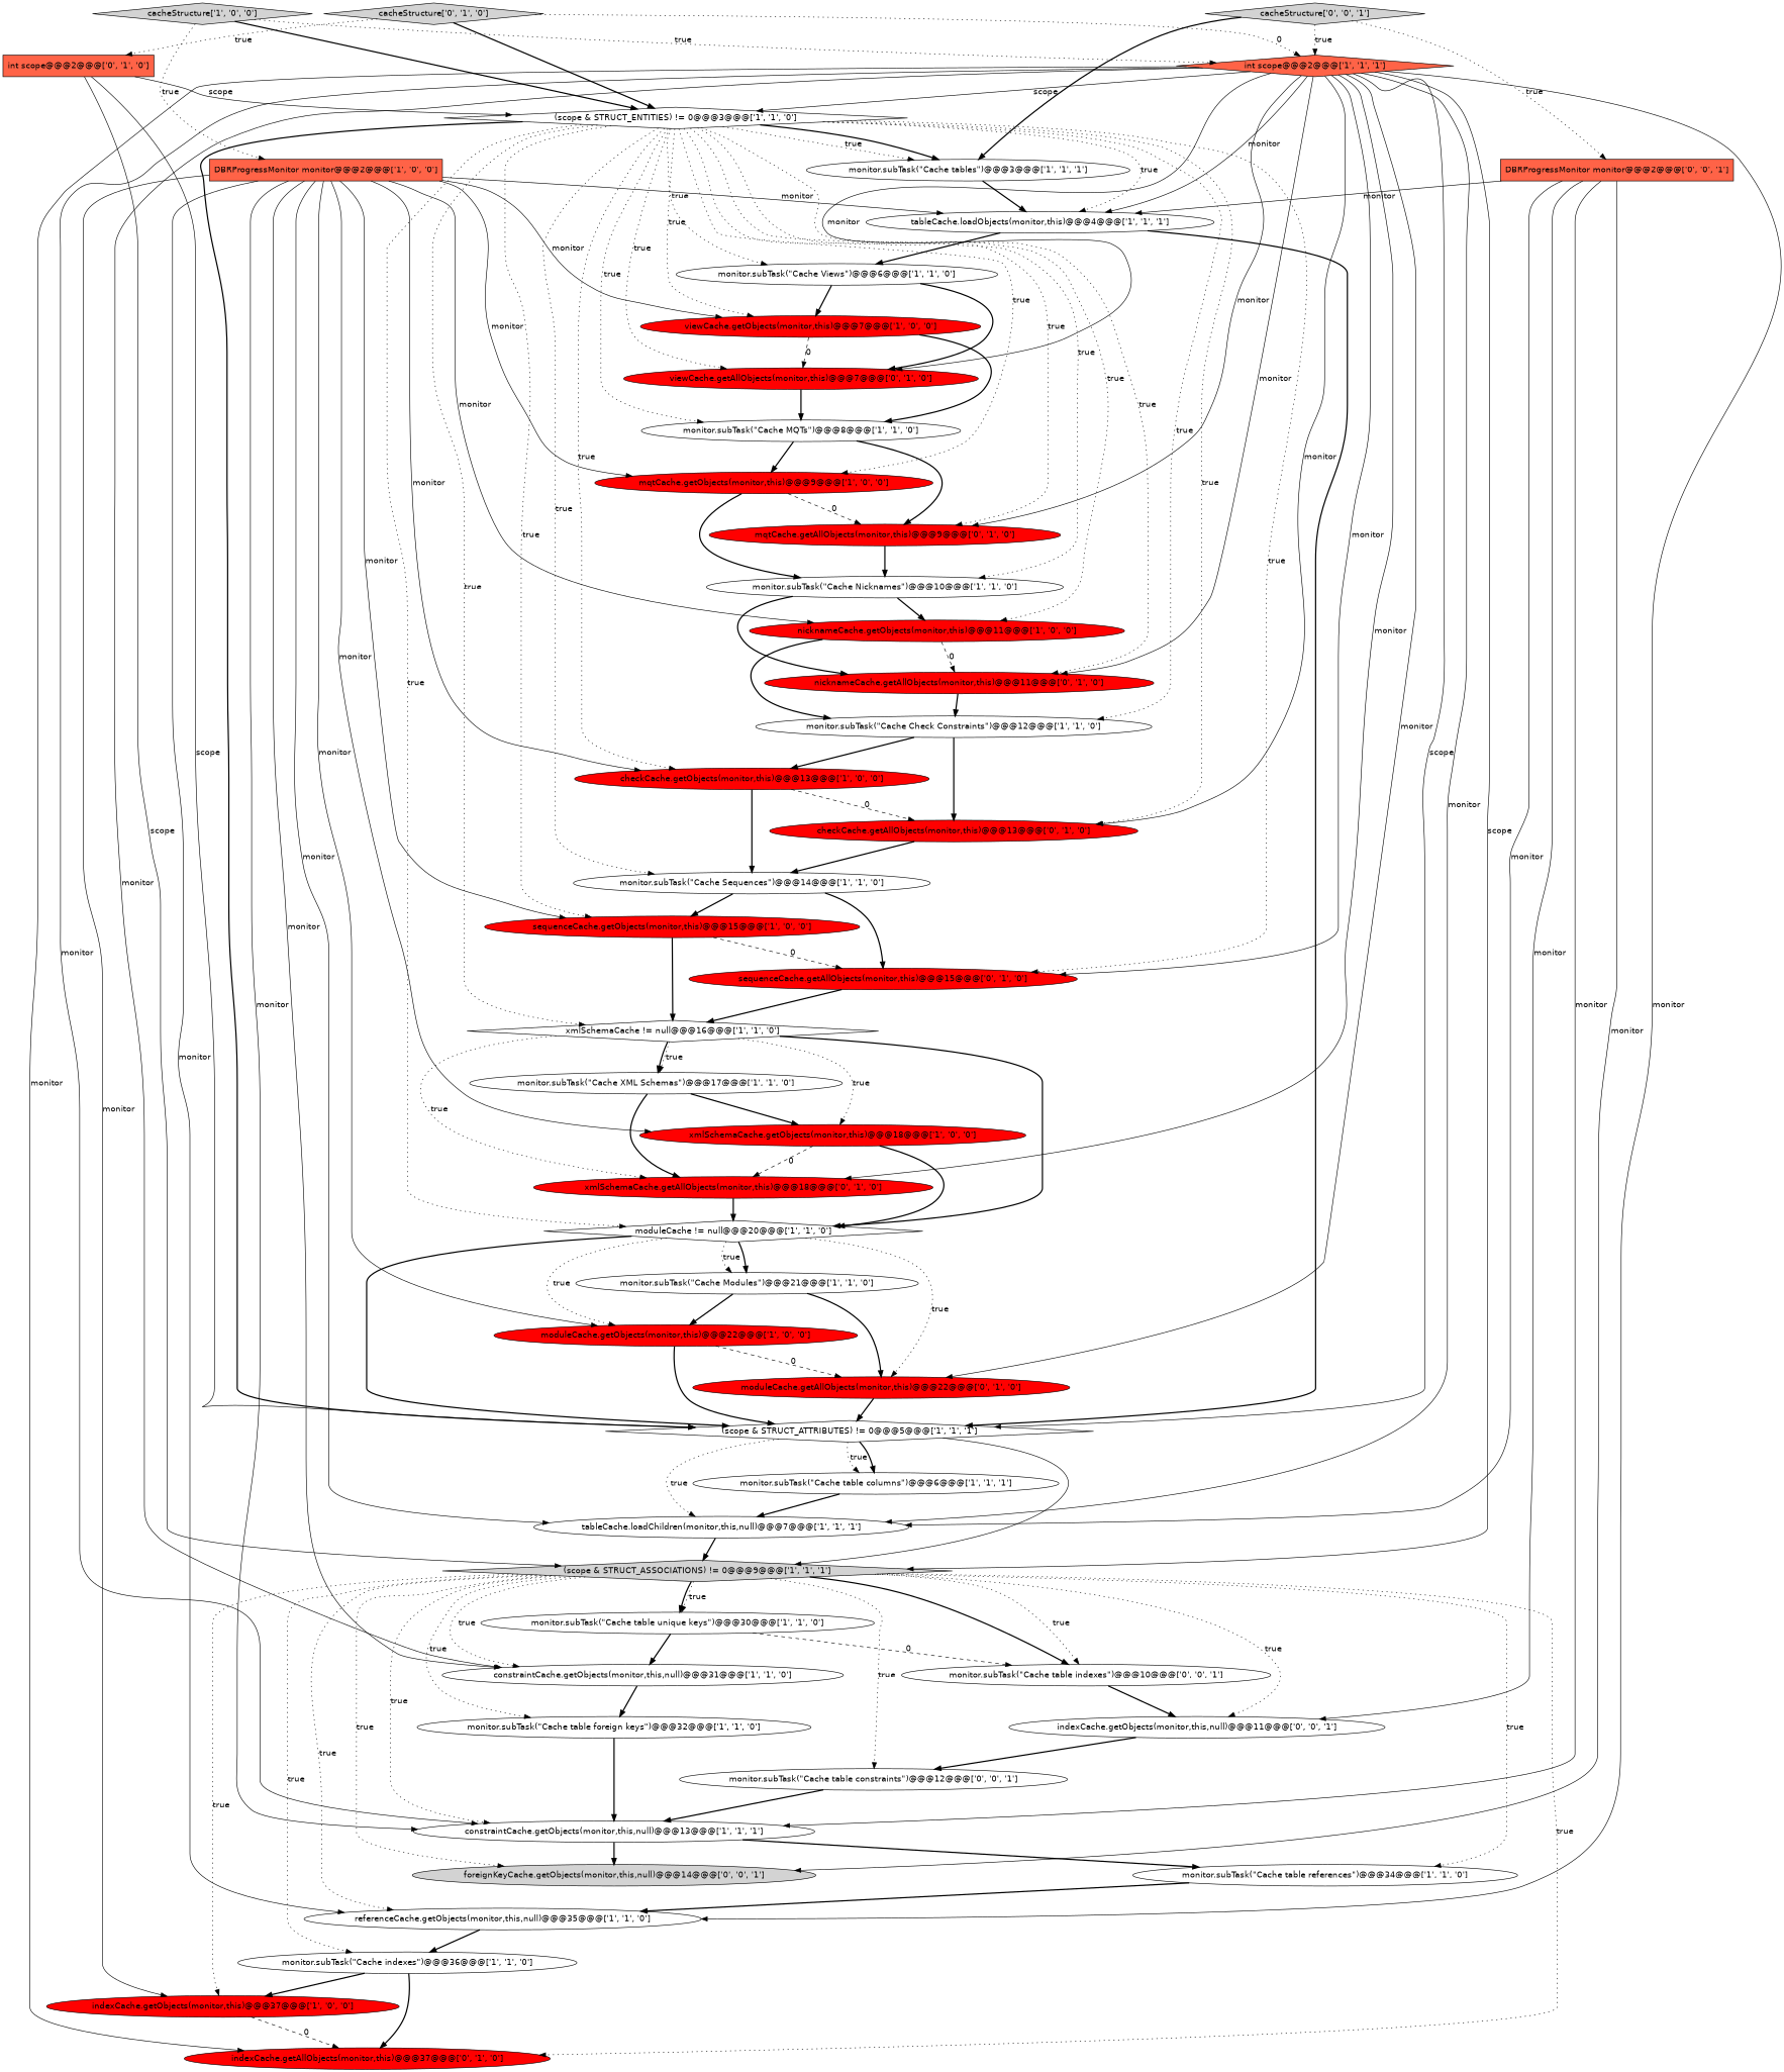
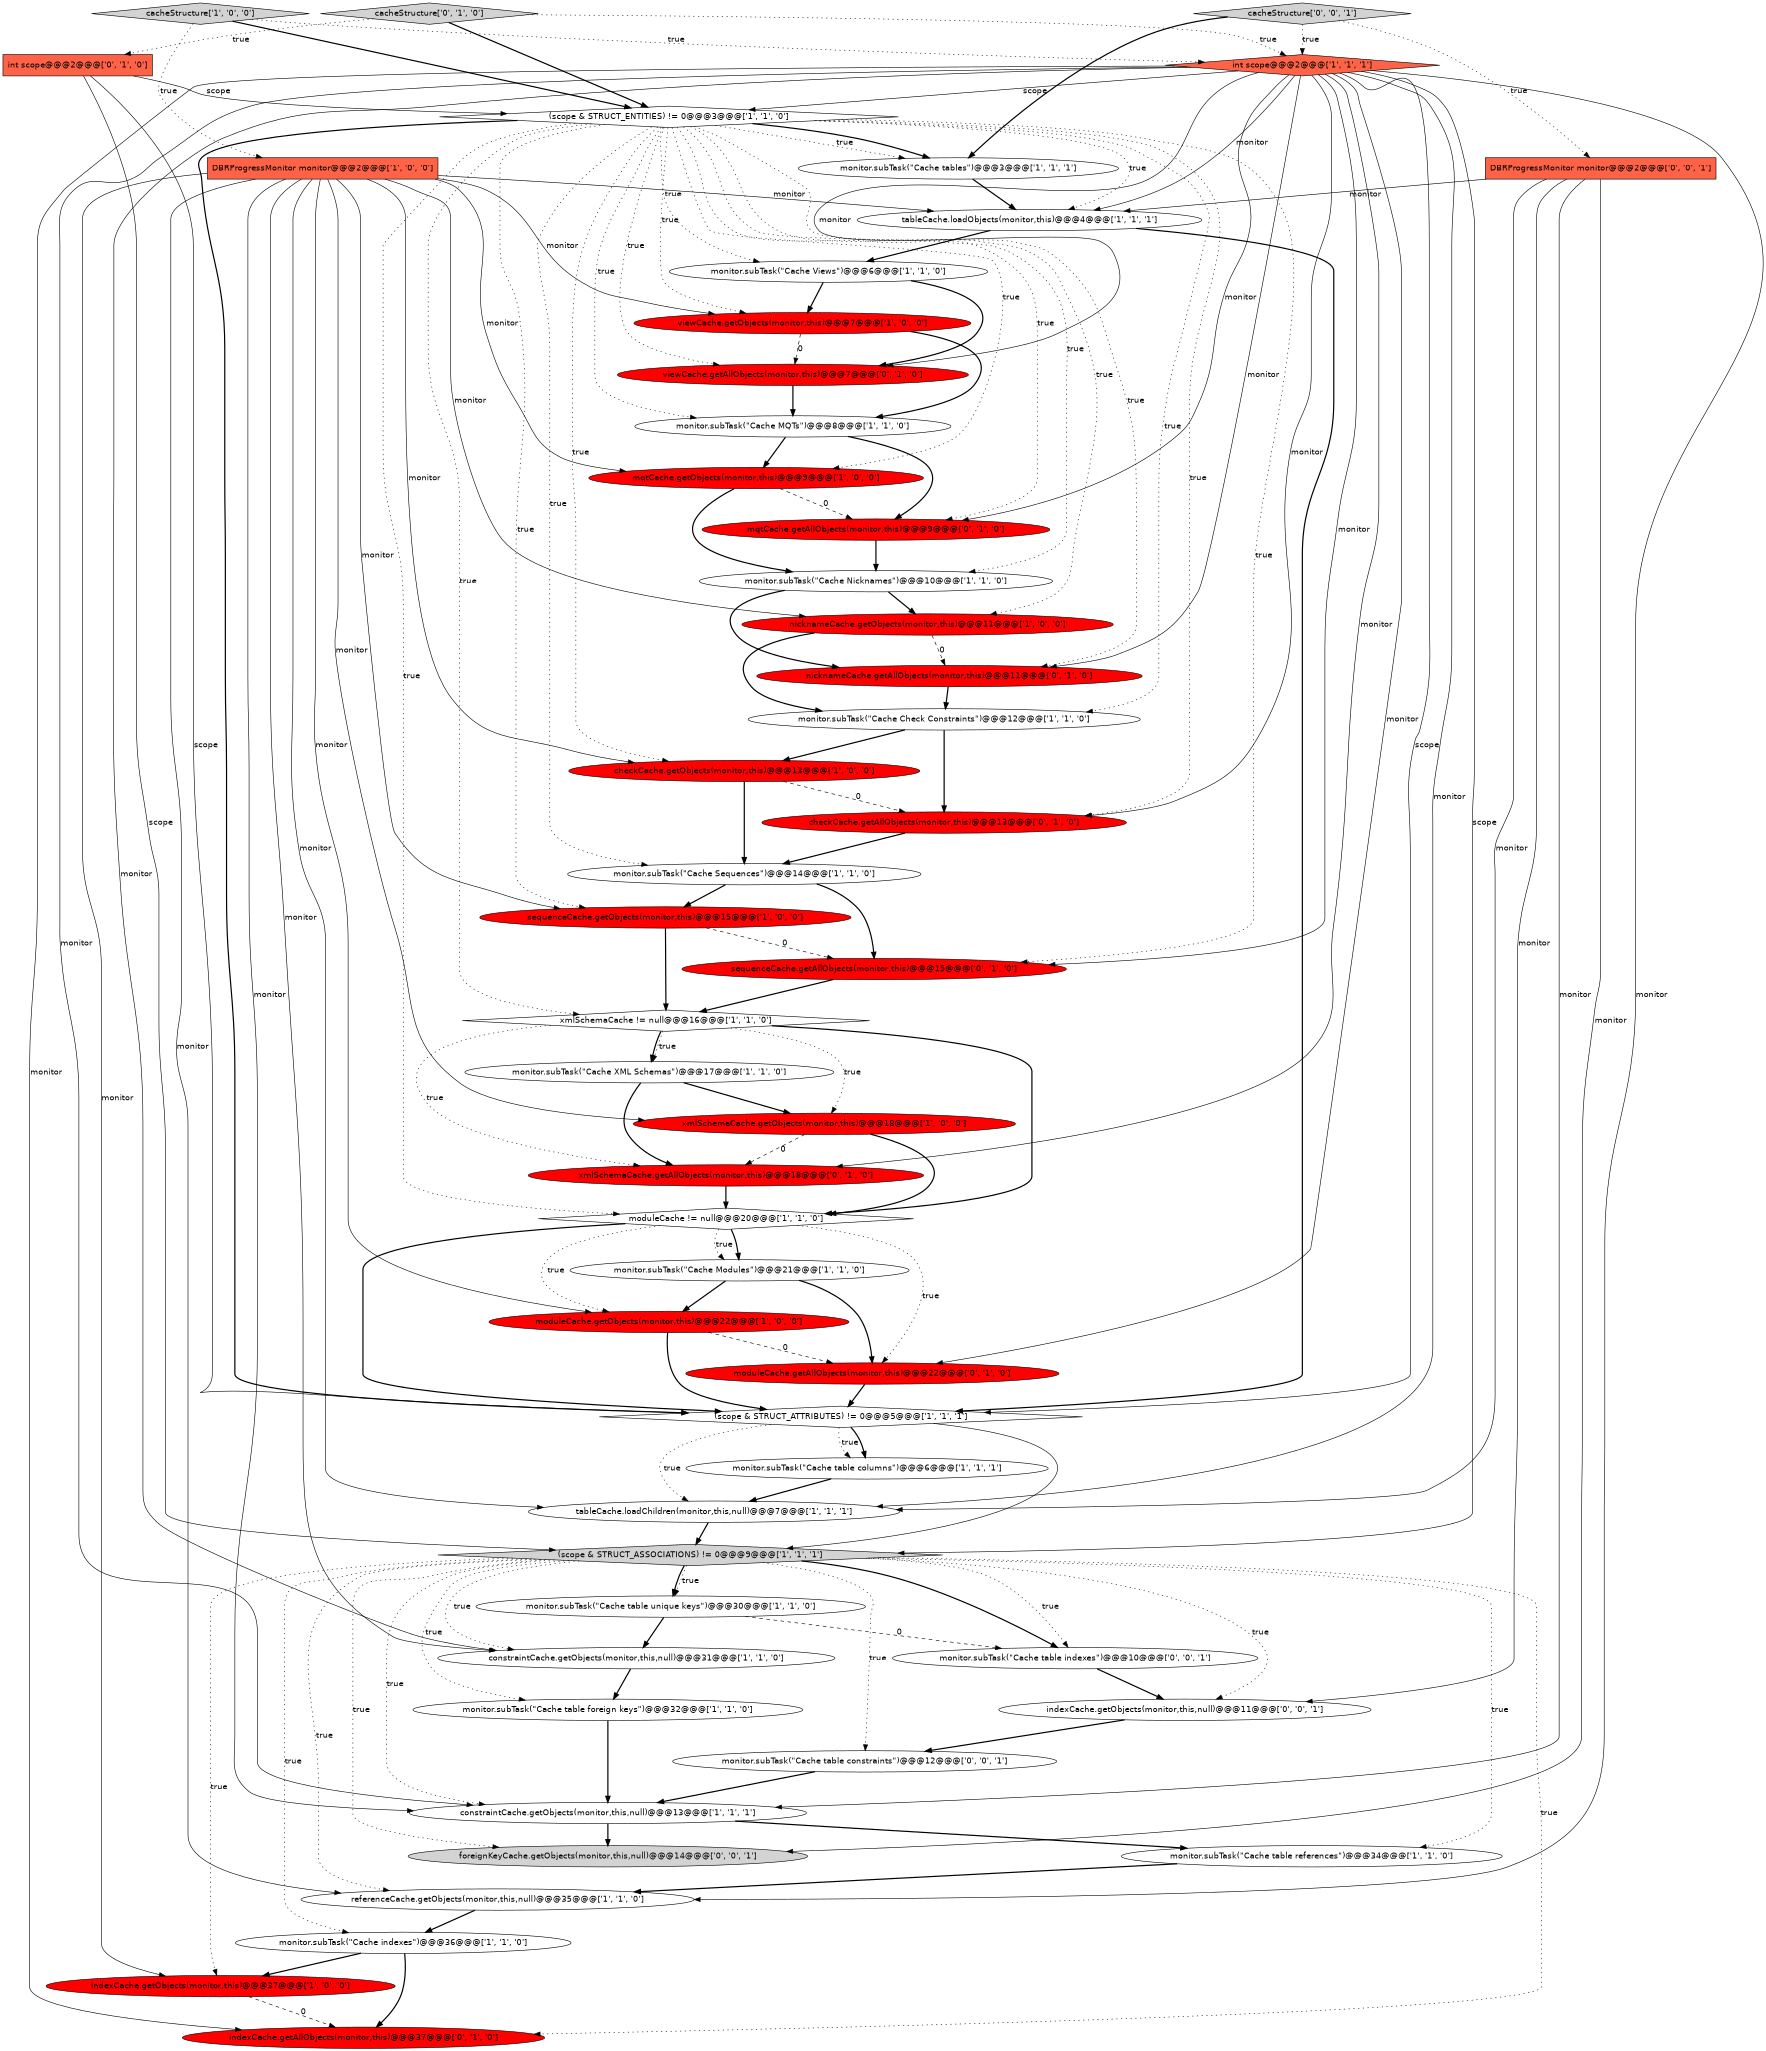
  digraph {
    fontname="DejaVu Sans"
    node [fillcolor=white fontname="DejaVu Sans" shape=ellipse style=filled]
    edge [fontname="DejaVu Sans" style=bold]
    n1 [label="monitor.subTask(\"Cache Sequences\")@@@14@@@['1', '1', '0']"]
    n2 [fillcolor=red label="sequenceCache.getAllObjects(monitor,this)@@@15@@@['0', '1', '0']"]
    n3 [fillcolor=red label="sequenceCache.getObjects(monitor,this)@@@15@@@['1', '0', '0']"]
    n4 [label="xmlSchemaCache != null@@@16@@@['1', '1', '0']" shape=diamond]
    n5 [label="monitor.subTask(\"Cache table columns\")@@@6@@@['1', '1', '1']"]
    n6 [label="tableCache.loadChildren(monitor,this,null)@@@7@@@['1', '1', '1']"]
    n7 [fillcolor=lightgray label="(scope & STRUCT_ASSOCIATIONS) != 0@@@9@@@['1', '1', '1']" shape=diamond]
    n8 [label="monitor.subTask(\"Cache Modules\")@@@21@@@['1', '1', '0']"]
    n9 [fillcolor=red label="moduleCache.getAllObjects(monitor,this)@@@22@@@['0', '1', '0']"]
    n10 [fillcolor=red label="moduleCache.getObjects(monitor,this)@@@22@@@['1', '0', '0']"]
    n11 [label="(scope & STRUCT_ATTRIBUTES) != 0@@@5@@@['1', '1', '1']" shape=diamond]
    n12 [fillcolor=red label="indexCache.getAllObjects(monitor,this)@@@37@@@['0', '1', '0']"]
    n13 [label="constraintCache.getObjects(monitor,this,null)@@@13@@@['1', '1', '1']"]
    n14 [label="monitor.subTask(\"Cache table references\")@@@34@@@['1', '1', '0']"]
    n15 [fillcolor=lightgray label="foreignKeyCache.getObjects(monitor,this,null)@@@14@@@['0', '0', '1']"]
    n16 [label="referenceCache.getObjects(monitor,this,null)@@@35@@@['1', '1', '0']"]
    n17 [label="monitor.subTask(\"Cache indexes\")@@@36@@@['1', '1', '0']"]
    n18 [label="monitor.subTask(\"Cache table foreign keys\")@@@32@@@['1', '1', '0']"]
    n19 [fillcolor=red label="indexCache.getObjects(monitor,this)@@@37@@@['1', '0', '0']"]
    n20 [label="moduleCache != null@@@20@@@['1', '1', '0']" shape=diamond]
    n21 [fillcolor=red label="viewCache.getAllObjects(monitor,this)@@@7@@@['0', '1', '0']"]
    n22 [label="monitor.subTask(\"Cache MQTs\")@@@8@@@['1', '1', '0']"]
    n23 [fillcolor=red label="mqtCache.getAllObjects(monitor,this)@@@9@@@['0', '1', '0']"]
    n24 [fillcolor=red label="mqtCache.getObjects(monitor,this)@@@9@@@['1', '0', '0']"]
    n25 [label="constraintCache.getObjects(monitor,this,null)@@@31@@@['1', '1', '0']"]
    n26 [label="monitor.subTask(\"Cache table unique keys\")@@@30@@@['1', '1', '0']"]
    n27 [label="monitor.subTask(\"Cache table indexes\")@@@10@@@['0', '0', '1']"]
    n28 [label="indexCache.getObjects(monitor,this,null)@@@11@@@['0', '0', '1']"]
    n29 [label="monitor.subTask(\"Cache table constraints\")@@@12@@@['0', '0', '1']"]
    n30 [fillcolor=tomato label="int scope@@@2@@@['1', '1', '1']" shape=diamond]
    n31 [label="tableCache.loadObjects(monitor,this)@@@4@@@['1', '1', '1']"]
    n32 [fillcolor=red label="xmlSchemaCache.getAllObjects(monitor,this)@@@18@@@['0', '1', '0']"]
    n33 [fillcolor=red label="checkCache.getAllObjects(monitor,this)@@@13@@@['0', '1', '0']"]
    n34 [label="(scope & STRUCT_ENTITIES) != 0@@@3@@@['1', '1', '0']" shape=diamond]
    n35 [fillcolor=red label="nicknameCache.getAllObjects(monitor,this)@@@11@@@['0', '1', '0']"]
    n36 [label="monitor.subTask(\"Cache Views\")@@@6@@@['1', '1', '0']"]
    n37 [fillcolor=red label="viewCache.getObjects(monitor,this)@@@7@@@['1', '0', '0']"]
    n38 [label="monitor.subTask(\"Cache Nicknames\")@@@10@@@['1', '1', '0']"]
    n39 [label="monitor.subTask(\"Cache Check Constraints\")@@@12@@@['1', '1', '0']"]
    n40 [fillcolor=red label="checkCache.getObjects(monitor,this)@@@13@@@['1', '0', '0']"]
    n41 [label="monitor.subTask(\"Cache tables\")@@@3@@@['1', '1', '1']"]
    n42 [fillcolor=red label="nicknameCache.getObjects(monitor,this)@@@11@@@['1', '0', '0']"]
    n43 [fillcolor=tomato label="int scope@@@2@@@['0', '1', '0']" shape=box]
    n44 [fillcolor=lightgray label="cacheStructure['1', '0', '0']" shape=diamond]
    n45 [fillcolor=tomato label="DBRProgressMonitor monitor@@@2@@@['1', '0', '0']" shape=box]
    n46 [fillcolor=red label="xmlSchemaCache.getObjects(monitor,this)@@@18@@@['1', '0', '0']"]
    n47 [fillcolor=tomato label="DBRProgressMonitor monitor@@@2@@@['0', '0', '1']" shape=box]
    n48 [label="monitor.subTask(\"Cache XML Schemas\")@@@17@@@['1', '1', '0']"]
    n49 [fillcolor=lightgray label="cacheStructure['0', '0', '1']" shape=diamond]
    n50 [fillcolor=lightgray label="cacheStructure['0', '1', '0']" shape=diamond]
    n1 -> n2
    n1 -> n3
    n2 -> n4
    n3 -> n2 [label=0 style=dashed]
    n3 -> n4
    n4 -> n20
    n4 -> n32 [label=true style=dotted]
    n4 -> n46 [label=true style=dotted]
    n4 -> n48 [label=true style=dotted]
    n4 -> n48
    n5 -> n6
    n6 -> n7
    n7 -> n12 [label=true style=dotted]
    n7 -> n13 [label=true style=dotted]
    n7 -> n14 [label=true style=dotted]
    n7 -> n15 [label=true style=dotted]
    n7 -> n16 [label=true style=dotted]
    n7 -> n17 [label=true style=dotted]
    n7 -> n18 [label=true style=dotted]
    n7 -> n19 [label=true style=dotted]
    n7 -> n25 [label=true style=dotted]
    n7 -> n26
    n7 -> n26 [label=true style=dotted]
    n7 -> n27 [label=true style=dotted]
    n7 -> n27
    n7 -> n28 [label=true style=dotted]
    n7 -> n29 [label=true style=dotted]
    n8 -> n9
    n8 -> n10
    n9 -> n11
    n10 -> n9 [label=0 style=dashed]
    n10 -> n11
    n11 -> n5 [label=true style=dotted]
    n11 -> n5
    n11 -> n6 [label=true style=dotted]
    n11 -> n7 [style=solid]
    n13 -> n14
    n13 -> n15
    n14 -> n16
    n16 -> n17
    n17 -> n12
    n17 -> n19
    n18 -> n13
    n19 -> n12 [label=0 style=dashed]
    n20 -> n8
    n20 -> n8 [label=true style=dotted]
    n20 -> n9 [label=true style=dotted]
    n20 -> n10 [label=true style=dotted]
    n20 -> n11
    n21 -> n22
    n22 -> n23
    n22 -> n24
    n23 -> n38
    n24 -> n23 [label=0 style=dashed]
    n24 -> n38
    n25 -> n18
    n26 -> n25
    n26 -> n27 [label=0 style=dashed]
    n27 -> n28
    n28 -> n29
    n29 -> n13
    n30 -> n2 [label=monitor style=solid]
    n30 -> n6 [label=monitor style=solid]
    n30 -> n7 [label=scope style=solid]
    n30 -> n9 [label=monitor style=solid]
    n30 -> n11 [label=scope style=solid]
    n30 -> n12 [label=monitor style=solid]
    n30 -> n13 [label=monitor style=solid]
    n30 -> n16 [label=monitor style=solid]
    n30 -> n21 [label=monitor style=solid]
    n30 -> n23 [label=monitor style=solid]
    n30 -> n25 [label=monitor style=solid]
    n30 -> n31 [label=monitor style=solid]
    n30 -> n32 [label=monitor style=solid]
    n30 -> n33 [label=monitor style=solid]
    n30 -> n34 [label=scope style=solid]
    n30 -> n35 [label=monitor style=solid]
    n31 -> n11
    n31 -> n36
    n32 -> n20
    n33 -> n1
    n34 -> n1 [label=true style=dotted]
    n34 -> n2 [label=true style=dotted]
    n34 -> n3 [label=true style=dotted]
    n34 -> n4 [label=true style=dotted]
    n34 -> n11
    n34 -> n20 [label=true style=dotted]
    n34 -> n21 [label=true style=dotted]
    n34 -> n22 [label=true style=dotted]
    n34 -> n23 [label=true style=dotted]
    n34 -> n24 [label=true style=dotted]
    n34 -> n31 [label=true style=dotted]
    n34 -> n33 [label=true style=dotted]
    n34 -> n35 [label=true style=dotted]
    n34 -> n36 [label=true style=dotted]
    n34 -> n37 [label=true style=dotted]
    n34 -> n38 [label=true style=dotted]
    n34 -> n39 [label=true style=dotted]
    n34 -> n40 [label=true style=dotted]
    n34 -> n41 [label=true style=dotted]
    n34 -> n41
    n34 -> n42 [label=true style=dotted]
    n35 -> n39
    n36 -> n21
    n36 -> n37
    n37 -> n21 [label=0 style=dashed]
    n37 -> n22
    n38 -> n35
    n38 -> n42
    n39 -> n33
    n39 -> n40
    n40 -> n1
    n40 -> n33 [label=0 style=dashed]
    n41 -> n31
    n42 -> n35 [label=0 style=dashed]
    n42 -> n39
    n43 -> n7 [label=scope style=solid]
    n43 -> n11 [label=scope style=solid]
    n43 -> n34 [label=scope style=solid]
    n44 -> n30 [label=true style=dotted]
    n44 -> n34
    n44 -> n45 [label=true style=dotted]
    n45 -> n3 [label=monitor style=solid]
    n45 -> n6 [label=monitor style=solid]
    n45 -> n10 [label=monitor style=solid]
    n45 -> n13 [label=monitor style=solid]
    n45 -> n16 [label=monitor style=solid]
    n45 -> n19 [label=monitor style=solid]
    n45 -> n24 [label=monitor style=solid]
    n45 -> n25 [label=monitor style=solid]
    n45 -> n31 [label=monitor style=solid]
    n45 -> n37 [label=monitor style=solid]
    n45 -> n40 [label=monitor style=solid]
    n45 -> n42 [label=monitor style=solid]
    n45 -> n46 [label=monitor style=solid]
    n46 -> n20
    n46 -> n32 [label=0 style=dashed]
    n47 -> n6 [label=monitor style=solid]
    n47 -> n13 [label=monitor style=solid]
    n47 -> n15 [label=monitor style=solid]
    n47 -> n28 [label=monitor style=solid]
    n47 -> n31 [label=monitor style=solid]
    n48 -> n32
    n48 -> n46
    n49 -> n30 [label=true style=dotted]
    n49 -> n41
    n49 -> n47 [label=true style=dotted]
-   n50 -> n30 [label=0 style=dotted]
+   n50 -> n30 [label=true style=dotted]
    n50 -> n34
    n50 -> n43 [label=true style=dotted]
  }
